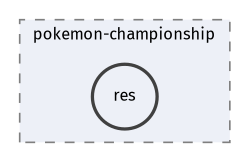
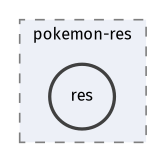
  digraph {
    compound=true
    fontname="Fira Sans"
    n1 [color=grey25 fillcolor="#edf0f7" fontname="Fira Sans" fontsize=10 height=0.2 label=res shape=circle style="filled,bold" width=0.4]
    subgraph cluster_1 {
      bgcolor="#edf0f7"
      fontsize=10
-     label="pokemon-championship"
+     label="pokemon-res"
      pencolor=grey50
      style="filled,dashed"
      n1
    }
  }
